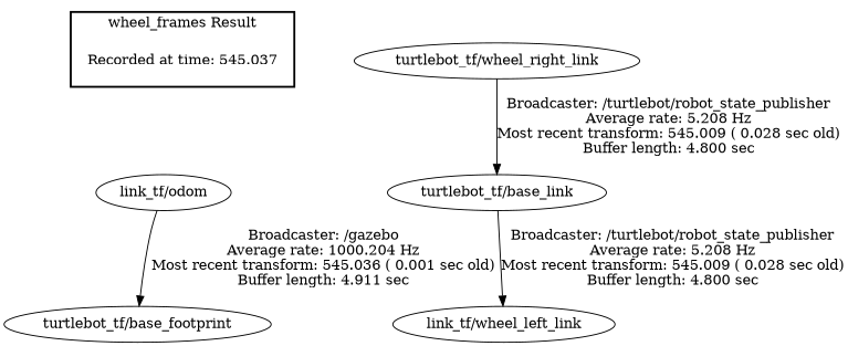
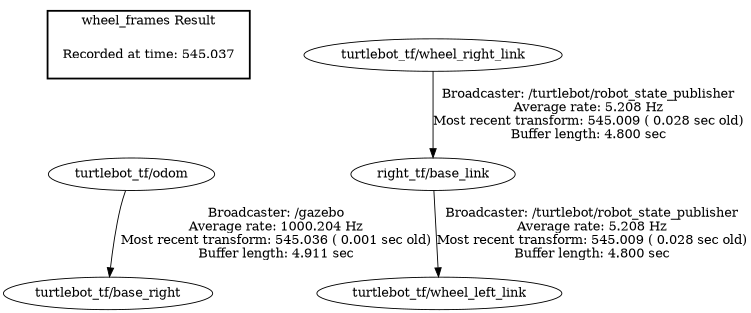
  digraph {
    "Recorded at time: 545.037" [shape=plaintext]
-   "turtlebot_tf/odom" [label="link_tf/odom"]
-   "turtlebot_tf/base_link"
-   "turtlebot_tf/base_footprint"
-   "turtlebot_tf/wheel_left_link" [label="link_tf/wheel_left_link"]
+   "turtlebot_tf/odom"
+   "turtlebot_tf/base_link" [label="right_tf/base_link"]
+   "turtlebot_tf/base_footprint" [label="turtlebot_tf/base_right"]
+   "turtlebot_tf/wheel_left_link"
    "turtlebot_tf/wheel_right_link"
    subgraph cluster_1 {
      color=black
      label="wheel_frames Result"
      style=bold
      "Recorded at time: 545.037"
    }
    "Recorded at time: 545.037" -> "turtlebot_tf/odom" [style=invis]
    "Recorded at time: 545.037" -> "turtlebot_tf/base_link" [style=invis]
    "turtlebot_tf/odom" -> "turtlebot_tf/base_footprint" [label="Broadcaster: /gazebo\nAverage rate: 1000.204 Hz\nMost recent transform: 545.036 ( 0.001 sec old)\nBuffer length: 4.911 sec\n"]
    "turtlebot_tf/base_link" -> "turtlebot_tf/wheel_left_link" [label="Broadcaster: /turtlebot/robot_state_publisher\nAverage rate: 5.208 Hz\nMost recent transform: 545.009 ( 0.028 sec old)\nBuffer length: 4.800 sec\n"]
    "turtlebot_tf/wheel_right_link" -> "turtlebot_tf/base_link" [label="Broadcaster: /turtlebot/robot_state_publisher\nAverage rate: 5.208 Hz\nMost recent transform: 545.009 ( 0.028 sec old)\nBuffer length: 4.800 sec\n"]
  }
